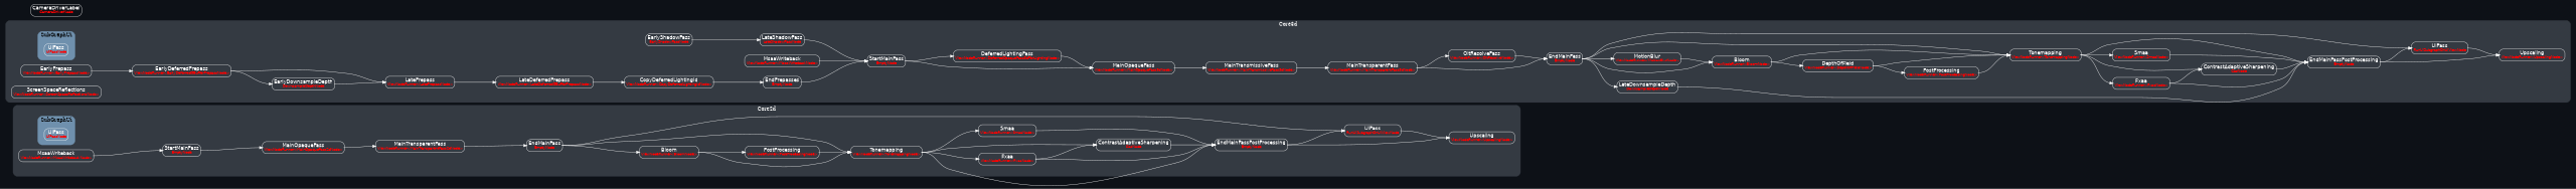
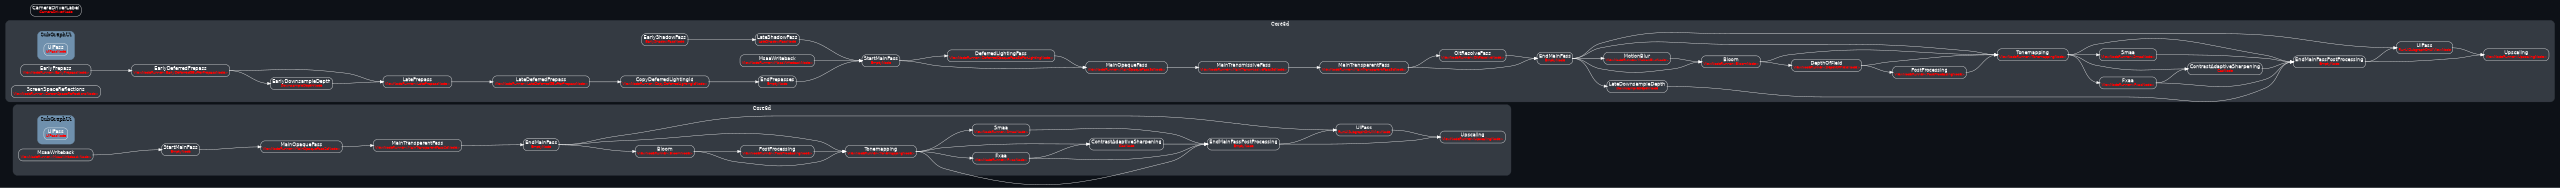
  digraph {
    bgcolor="#0d1117"
    rankdir=LR
    ranksep=1.0
    node [color=white fillcolor=white fontcolor=white fontname=Helvetica shape=plaintext]
    edge [color=white fontcolor=white fontname=Helvetica headport="title:w" tailport="title:e"]
    n1 [label=<<TABLE STYLE="rounded"><TR><TD PORT="title" BORDER="0" COLSPAN="2">UiPass<BR/><FONT COLOR="red" POINT-SIZE="10">UiPassNode</FONT></TD></TR></TABLE>>]
    n2 [label=<<TABLE STYLE="rounded"><TR><TD PORT="title" BORDER="0" COLSPAN="2">ContrastAdaptiveSharpening<BR/><FONT COLOR="red" POINT-SIZE="10">CasNode</FONT></TD></TR></TABLE>>]
    n3 [label=<<TABLE STYLE="rounded"><TR><TD PORT="title" BORDER="0" COLSPAN="2">EndMainPassPostProcessing<BR/><FONT COLOR="red" POINT-SIZE="10">EmptyNode</FONT></TD></TR></TABLE>>]
    n4 [label=<<TABLE STYLE="rounded"><TR><TD PORT="title" BORDER="0" COLSPAN="2">EndMainPass<BR/><FONT COLOR="red" POINT-SIZE="10">EmptyNode</FONT></TD></TR></TABLE>>]
    n5 [label=<<TABLE STYLE="rounded"><TR><TD PORT="title" BORDER="0" COLSPAN="2">Bloom<BR/><FONT COLOR="red" POINT-SIZE="10">ViewNodeRunner&lt;BloomNode&gt;</FONT></TD></TR></TABLE>>]
    n6 [label=<<TABLE STYLE="rounded"><TR><TD PORT="title" BORDER="0" COLSPAN="2">Tonemapping<BR/><FONT COLOR="red" POINT-SIZE="10">ViewNodeRunner&lt;TonemappingNode&gt;</FONT></TD></TR></TABLE>>]
    n7 [label=<<TABLE STYLE="rounded"><TR><TD PORT="title" BORDER="0" COLSPAN="2">UiPass<BR/><FONT COLOR="red" POINT-SIZE="10">RunUiSubgraphOnUiViewNode</FONT></TD></TR></TABLE>>]
    n8 [label=<<TABLE STYLE="rounded"><TR><TD PORT="title" BORDER="0" COLSPAN="2">Upscaling<BR/><FONT COLOR="red" POINT-SIZE="10">ViewNodeRunner&lt;UpscalingNode&gt;</FONT></TD></TR></TABLE>>]
    n9 [label=<<TABLE STYLE="rounded"><TR><TD PORT="title" BORDER="0" COLSPAN="2">StartMainPass<BR/><FONT COLOR="red" POINT-SIZE="10">EmptyNode</FONT></TD></TR></TABLE>>]
    n10 [label=<<TABLE STYLE="rounded"><TR><TD PORT="title" BORDER="0" COLSPAN="2">MainOpaquePass<BR/><FONT COLOR="red" POINT-SIZE="10">ViewNodeRunner&lt;MainOpaquePass2dNode&gt;</FONT></TD></TR></TABLE>>]
    n11 [label=<<TABLE STYLE="rounded"><TR><TD PORT="title" BORDER="0" COLSPAN="2">PostProcessing<BR/><FONT COLOR="red" POINT-SIZE="10">ViewNodeRunner&lt;PostProcessingNode&gt;</FONT></TD></TR></TABLE>>]
    n12 [label=<<TABLE STYLE="rounded"><TR><TD PORT="title" BORDER="0" COLSPAN="2">MainTransparentPass<BR/><FONT COLOR="red" POINT-SIZE="10">ViewNodeRunner&lt;MainTransparentPass2dNode&gt;</FONT></TD></TR></TABLE>>]
    n13 [label=<<TABLE STYLE="rounded"><TR><TD PORT="title" BORDER="0" COLSPAN="2">Fxaa<BR/><FONT COLOR="red" POINT-SIZE="10">ViewNodeRunner&lt;FxaaNode&gt;</FONT></TD></TR></TABLE>>]
    n14 [label=<<TABLE STYLE="rounded"><TR><TD PORT="title" BORDER="0" COLSPAN="2">MsaaWriteback<BR/><FONT COLOR="red" POINT-SIZE="10">ViewNodeRunner&lt;MsaaWritebackNode&gt;</FONT></TD></TR></TABLE>>]
    n15 [label=<<TABLE STYLE="rounded"><TR><TD PORT="title" BORDER="0" COLSPAN="2">Smaa<BR/><FONT COLOR="red" POINT-SIZE="10">ViewNodeRunner&lt;SmaaNode&gt;</FONT></TD></TR></TABLE>>]
    n16 [label=<<TABLE STYLE="rounded"><TR><TD PORT="title" BORDER="0" COLSPAN="2">UiPass<BR/><FONT COLOR="red" POINT-SIZE="10">UiPassNode</FONT></TD></TR></TABLE>>]
    n17 [label=<<TABLE STYLE="rounded"><TR><TD PORT="title" BORDER="0" COLSPAN="2">ContrastAdaptiveSharpening<BR/><FONT COLOR="red" POINT-SIZE="10">CasNode</FONT></TD></TR></TABLE>>]
    n18 [label=<<TABLE STYLE="rounded"><TR><TD PORT="title" BORDER="0" COLSPAN="2">EndMainPassPostProcessing<BR/><FONT COLOR="red" POINT-SIZE="10">EmptyNode</FONT></TD></TR></TABLE>>]
    n19 [label=<<TABLE STYLE="rounded"><TR><TD PORT="title" BORDER="0" COLSPAN="2">EarlyDownsampleDepth<BR/><FONT COLOR="red" POINT-SIZE="10">DownsampleDepthNode</FONT></TD></TR></TABLE>>]
    n20 [label=<<TABLE STYLE="rounded"><TR><TD PORT="title" BORDER="0" COLSPAN="2">LatePrepass<BR/><FONT COLOR="red" POINT-SIZE="10">ViewNodeRunner&lt;LatePrepassNode&gt;</FONT></TD></TR></TABLE>>]
    n21 [label=<<TABLE STYLE="rounded"><TR><TD PORT="title" BORDER="0" COLSPAN="2">LateDownsampleDepth<BR/><FONT COLOR="red" POINT-SIZE="10">DownsampleDepthNode</FONT></TD></TR></TABLE>>]
    n22 [label=<<TABLE STYLE="rounded"><TR><TD PORT="title" BORDER="0" COLSPAN="2">EarlyShadowPass<BR/><FONT COLOR="red" POINT-SIZE="10">EarlyShadowPassNode</FONT></TD></TR></TABLE>>]
    n23 [label=<<TABLE STYLE="rounded"><TR><TD PORT="title" BORDER="0" COLSPAN="2">LateShadowPass<BR/><FONT COLOR="red" POINT-SIZE="10">LateShadowPassNode</FONT></TD></TR></TABLE>>]
    n24 [label=<<TABLE STYLE="rounded"><TR><TD PORT="title" BORDER="0" COLSPAN="2">StartMainPass<BR/><FONT COLOR="red" POINT-SIZE="10">EmptyNode</FONT></TD></TR></TABLE>>]
    n25 [label=<<TABLE STYLE="rounded"><TR><TD PORT="title" BORDER="0" COLSPAN="2">EndMainPass<BR/><FONT COLOR="red" POINT-SIZE="10">EmptyNode</FONT></TD></TR></TABLE>>]
    n26 [label=<<TABLE STYLE="rounded"><TR><TD PORT="title" BORDER="0" COLSPAN="2">Bloom<BR/><FONT COLOR="red" POINT-SIZE="10">ViewNodeRunner&lt;BloomNode&gt;</FONT></TD></TR></TABLE>>]
    n27 [label=<<TABLE STYLE="rounded"><TR><TD PORT="title" BORDER="0" COLSPAN="2">MotionBlur<BR/><FONT COLOR="red" POINT-SIZE="10">ViewNodeRunner&lt;MotionBlurNode&gt;</FONT></TD></TR></TABLE>>]
    n28 [label=<<TABLE STYLE="rounded"><TR><TD PORT="title" BORDER="0" COLSPAN="2">Tonemapping<BR/><FONT COLOR="red" POINT-SIZE="10">ViewNodeRunner&lt;TonemappingNode&gt;</FONT></TD></TR></TABLE>>]
    n29 [label=<<TABLE STYLE="rounded"><TR><TD PORT="title" BORDER="0" COLSPAN="2">UiPass<BR/><FONT COLOR="red" POINT-SIZE="10">RunUiSubgraphOnUiViewNode</FONT></TD></TR></TABLE>>]
    n30 [label=<<TABLE STYLE="rounded"><TR><TD PORT="title" BORDER="0" COLSPAN="2">Upscaling<BR/><FONT COLOR="red" POINT-SIZE="10">ViewNodeRunner&lt;UpscalingNode&gt;</FONT></TD></TR></TABLE>>]
    n31 [label=<<TABLE STYLE="rounded"><TR><TD PORT="title" BORDER="0" COLSPAN="2">EndPrepasses<BR/><FONT COLOR="red" POINT-SIZE="10">EmptyNode</FONT></TD></TR></TABLE>>]
    n32 [label=<<TABLE STYLE="rounded"><TR><TD PORT="title" BORDER="0" COLSPAN="2">MainOpaquePass<BR/><FONT COLOR="red" POINT-SIZE="10">ViewNodeRunner&lt;MainOpaquePass3dNode&gt;</FONT></TD></TR></TABLE>>]
    n33 [label=<<TABLE STYLE="rounded"><TR><TD PORT="title" BORDER="0" COLSPAN="2">DeferredLightingPass<BR/><FONT COLOR="red" POINT-SIZE="10">ViewNodeRunner&lt;DeferredOpaquePass3dPbrLightingNode&gt;</FONT></TD></TR></TABLE>>]
    n34 [label=<<TABLE STYLE="rounded"><TR><TD PORT="title" BORDER="0" COLSPAN="2">DepthOfField<BR/><FONT COLOR="red" POINT-SIZE="10">ViewNodeRunner&lt;DepthOfFieldNode&gt;</FONT></TD></TR></TABLE>>]
    n35 [label=<<TABLE STYLE="rounded"><TR><TD PORT="title" BORDER="0" COLSPAN="2">MainTransmissivePass<BR/><FONT COLOR="red" POINT-SIZE="10">ViewNodeRunner&lt;MainTransmissivePass3dNode&gt;</FONT></TD></TR></TABLE>>]
    n36 [label=<<TABLE STYLE="rounded"><TR><TD PORT="title" BORDER="0" COLSPAN="2">MainTransparentPass<BR/><FONT COLOR="red" POINT-SIZE="10">ViewNodeRunner&lt;MainTransparentPass3dNode&gt;</FONT></TD></TR></TABLE>>]
    n37 [label=<<TABLE STYLE="rounded"><TR><TD PORT="title" BORDER="0" COLSPAN="2">OitResolvePass<BR/><FONT COLOR="red" POINT-SIZE="10">ViewNodeRunner&lt;OitResolveNode&gt;</FONT></TD></TR></TABLE>>]
    n38 [label=<<TABLE STYLE="rounded"><TR><TD PORT="title" BORDER="0" COLSPAN="2">CopyDeferredLightingId<BR/><FONT COLOR="red" POINT-SIZE="10">ViewNodeRunner&lt;CopyDeferredLightingIdNode&gt;</FONT></TD></TR></TABLE>>]
    n39 [label=<<TABLE STYLE="rounded"><TR><TD PORT="title" BORDER="0" COLSPAN="2">EarlyDeferredPrepass<BR/><FONT COLOR="red" POINT-SIZE="10">ViewNodeRunner&lt;EarlyDeferredGBufferPrepassNode&gt;</FONT></TD></TR></TABLE>>]
    n40 [label=<<TABLE STYLE="rounded"><TR><TD PORT="title" BORDER="0" COLSPAN="2">LateDeferredPrepass<BR/><FONT COLOR="red" POINT-SIZE="10">ViewNodeRunner&lt;LateDeferredGBufferPrepassNode&gt;</FONT></TD></TR></TABLE>>]
    n41 [label=<<TABLE STYLE="rounded"><TR><TD PORT="title" BORDER="0" COLSPAN="2">PostProcessing<BR/><FONT COLOR="red" POINT-SIZE="10">ViewNodeRunner&lt;PostProcessingNode&gt;</FONT></TD></TR></TABLE>>]
    n42 [label=<<TABLE STYLE="rounded"><TR><TD PORT="title" BORDER="0" COLSPAN="2">Fxaa<BR/><FONT COLOR="red" POINT-SIZE="10">ViewNodeRunner&lt;FxaaNode&gt;</FONT></TD></TR></TABLE>>]
    n43 [label=<<TABLE STYLE="rounded"><TR><TD PORT="title" BORDER="0" COLSPAN="2">MsaaWriteback<BR/><FONT COLOR="red" POINT-SIZE="10">ViewNodeRunner&lt;MsaaWritebackNode&gt;</FONT></TD></TR></TABLE>>]
    n44 [label=<<TABLE STYLE="rounded"><TR><TD PORT="title" BORDER="0" COLSPAN="2">EarlyPrepass<BR/><FONT COLOR="red" POINT-SIZE="10">ViewNodeRunner&lt;EarlyPrepassNode&gt;</FONT></TD></TR></TABLE>>]
    n45 [label=<<TABLE STYLE="rounded"><TR><TD PORT="title" BORDER="0" COLSPAN="2">Smaa<BR/><FONT COLOR="red" POINT-SIZE="10">ViewNodeRunner&lt;SmaaNode&gt;</FONT></TD></TR></TABLE>>]
    n46 [label=<<TABLE STYLE="rounded"><TR><TD PORT="title" BORDER="0" COLSPAN="2">ScreenSpaceReflections<BR/><FONT COLOR="red" POINT-SIZE="10">ViewNodeRunner&lt;ScreenSpaceReflectionsNode&gt;</FONT></TD></TR></TABLE>>]
    n47 [label=<<TABLE STYLE="rounded"><TR><TD PORT="title" BORDER="0" COLSPAN="2">CameraDriverLabel<BR/><FONT COLOR="red" POINT-SIZE="10">CameraDriverNode</FONT></TD></TR></TABLE>>]
    subgraph cluster_1 {
      color="#343a42"
      fontcolor=white
-     label=Core2d
+     label=Core6d
      style="rounded,filled"
      n2
      n3
      n4
      n5
      n6
      n7
      n8
      n9
      n10
      n11
      n12
      n13
      n14
      n15
      subgraph cluster_2 {
        color="#6f90ad"
        fontcolor=black
        label=SubGraphUi
        style="rounded,filled"
        n1
      }
    }
    subgraph cluster_3 {
      color="#343a42"
      fontcolor=white
      label=Core3d
      style="rounded,filled"
      n17
      n18
      n19
      n20
      n21
      n22
      n23
      n24
      n25
      n26
      n27
      n28
      n29
      n30
      n31
      n32
      n33
      n34
      n35
      n36
      n37
      n38
      n39
      n40
      n41
      n42
      n43
      n44
      n45
      n46
      subgraph cluster_4 {
        color="#6f90ad"
        fontcolor=black
        label=SubGraphUi
        style="rounded,filled"
        n16
      }
    }
    n2 -> n3
    n3 -> n7
    n3 -> n8
    n4 -> n5
    n4 -> n6
    n4 -> n7
    n5 -> n6
    n5 -> n11
    n6 -> n2
    n6 -> n3
    n6 -> n13
    n6 -> n15
    n7 -> n8
    n9 -> n10
    n10 -> n12
    n11 -> n6
    n12 -> n4
    n13 -> n2
    n13 -> n3
    n14 -> n9
    n15 -> n3
    n17 -> n18
    n18 -> n29
    n18 -> n30
    n19 -> n20
    n20 -> n40
    n21 -> n18
    n22 -> n23
    n23 -> n24
    n24 -> n32
    n24 -> n33
    n25 -> n21
    n25 -> n26
    n25 -> n27
    n25 -> n28
    n25 -> n29
    n26 -> n28
    n26 -> n34
    n27 -> n26
    n28 -> n17
    n28 -> n18
    n28 -> n42
    n28 -> n45
    n29 -> n30
    n31 -> n24
    n32 -> n35
    n33 -> n32
    n34 -> n28
    n34 -> n41
    n35 -> n36
    n36 -> n25
    n36 -> n37
    n37 -> n25
    n38 -> n31
    n39 -> n19
    n39 -> n20
    n40 -> n38
    n41 -> n28
    n42 -> n17
    n42 -> n18
    n43 -> n24
    n44 -> n39
    n45 -> n18
  }
